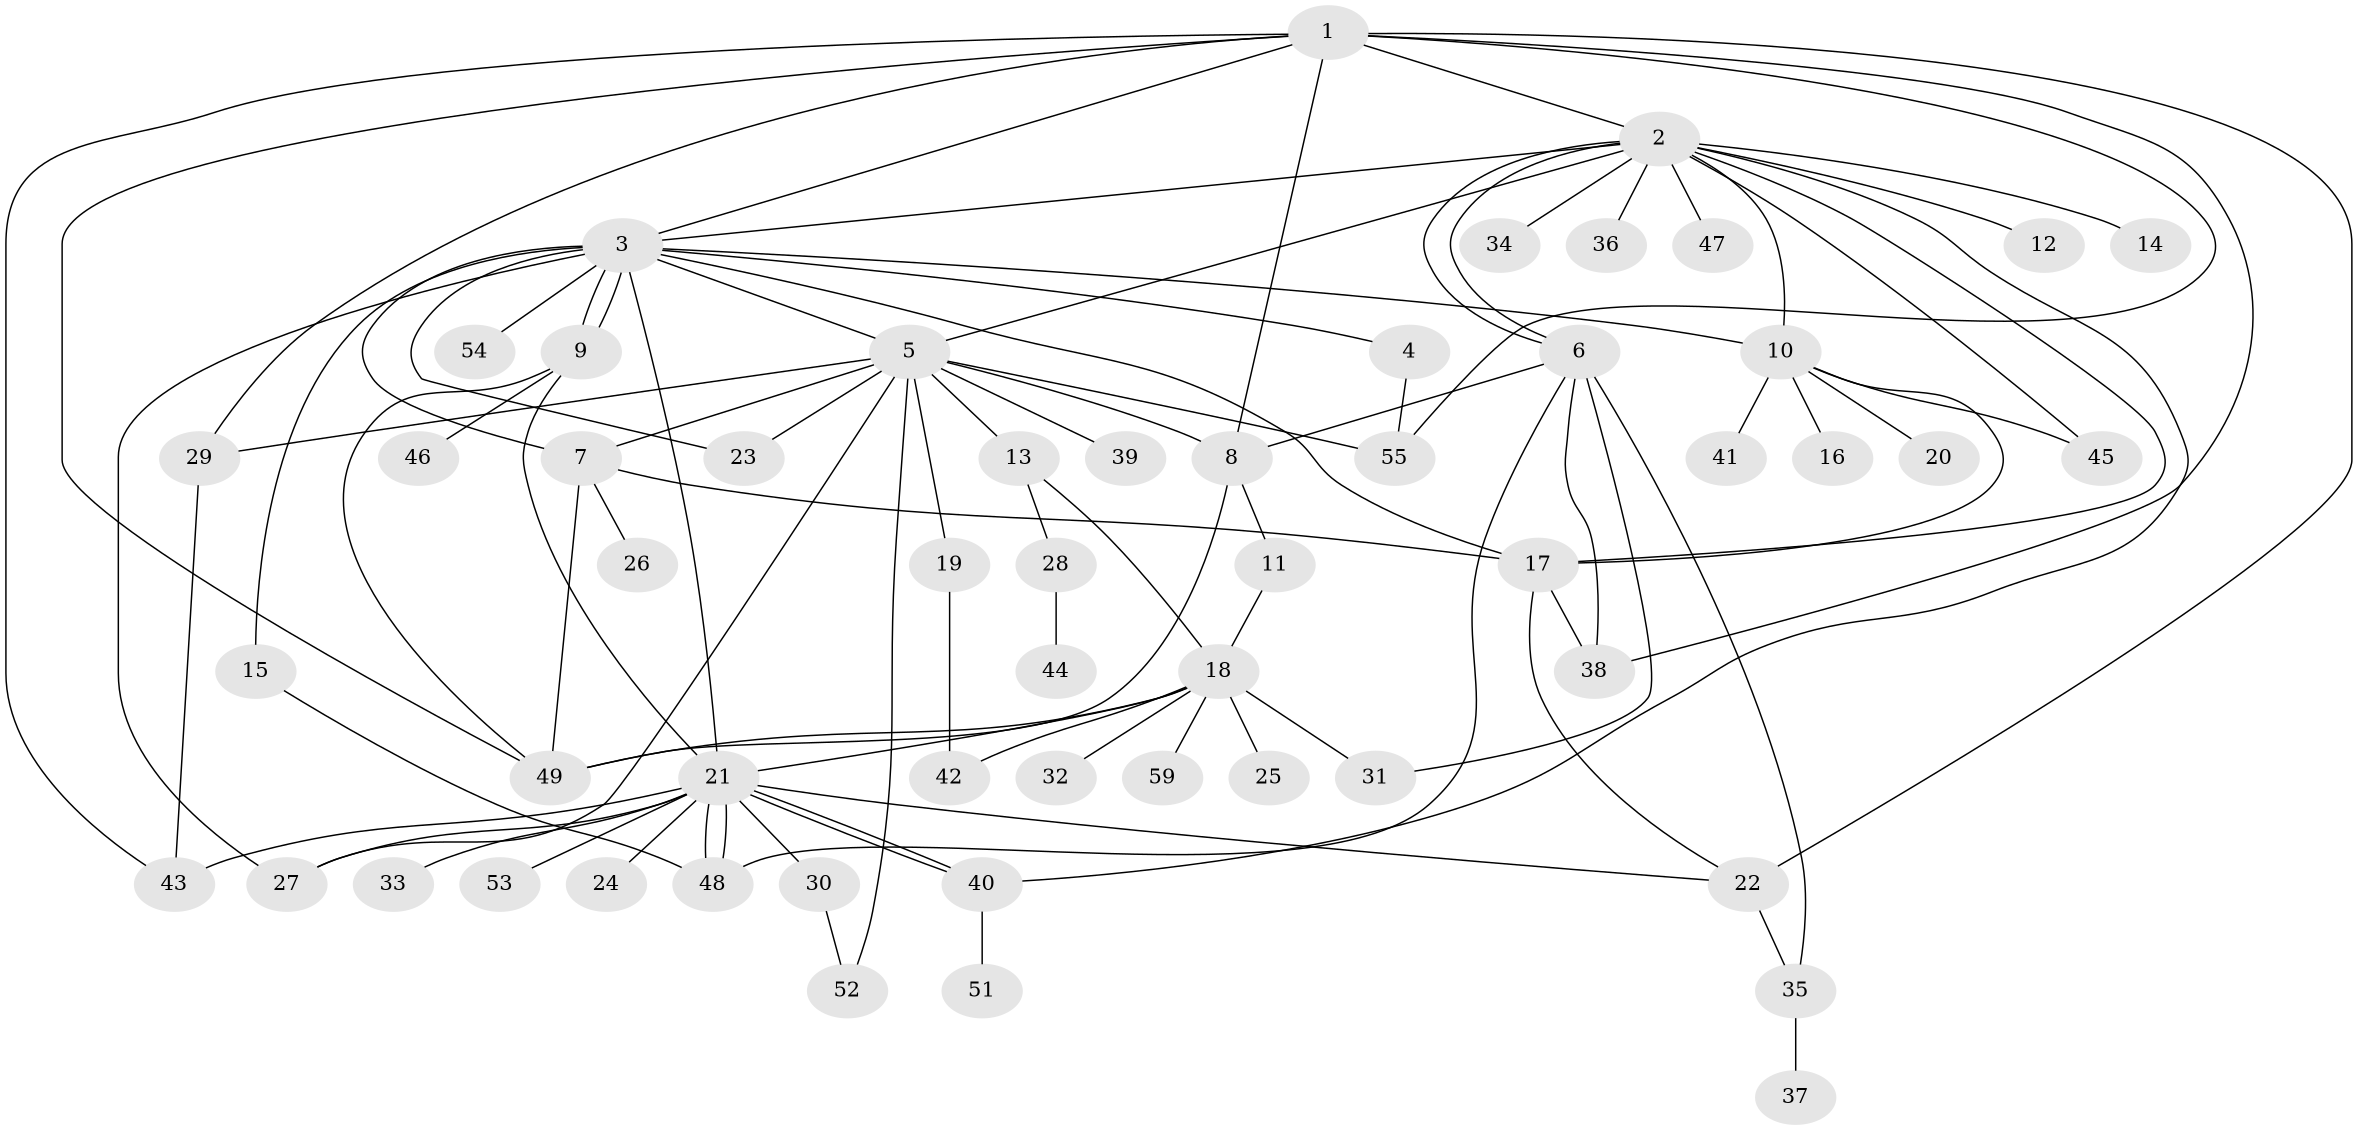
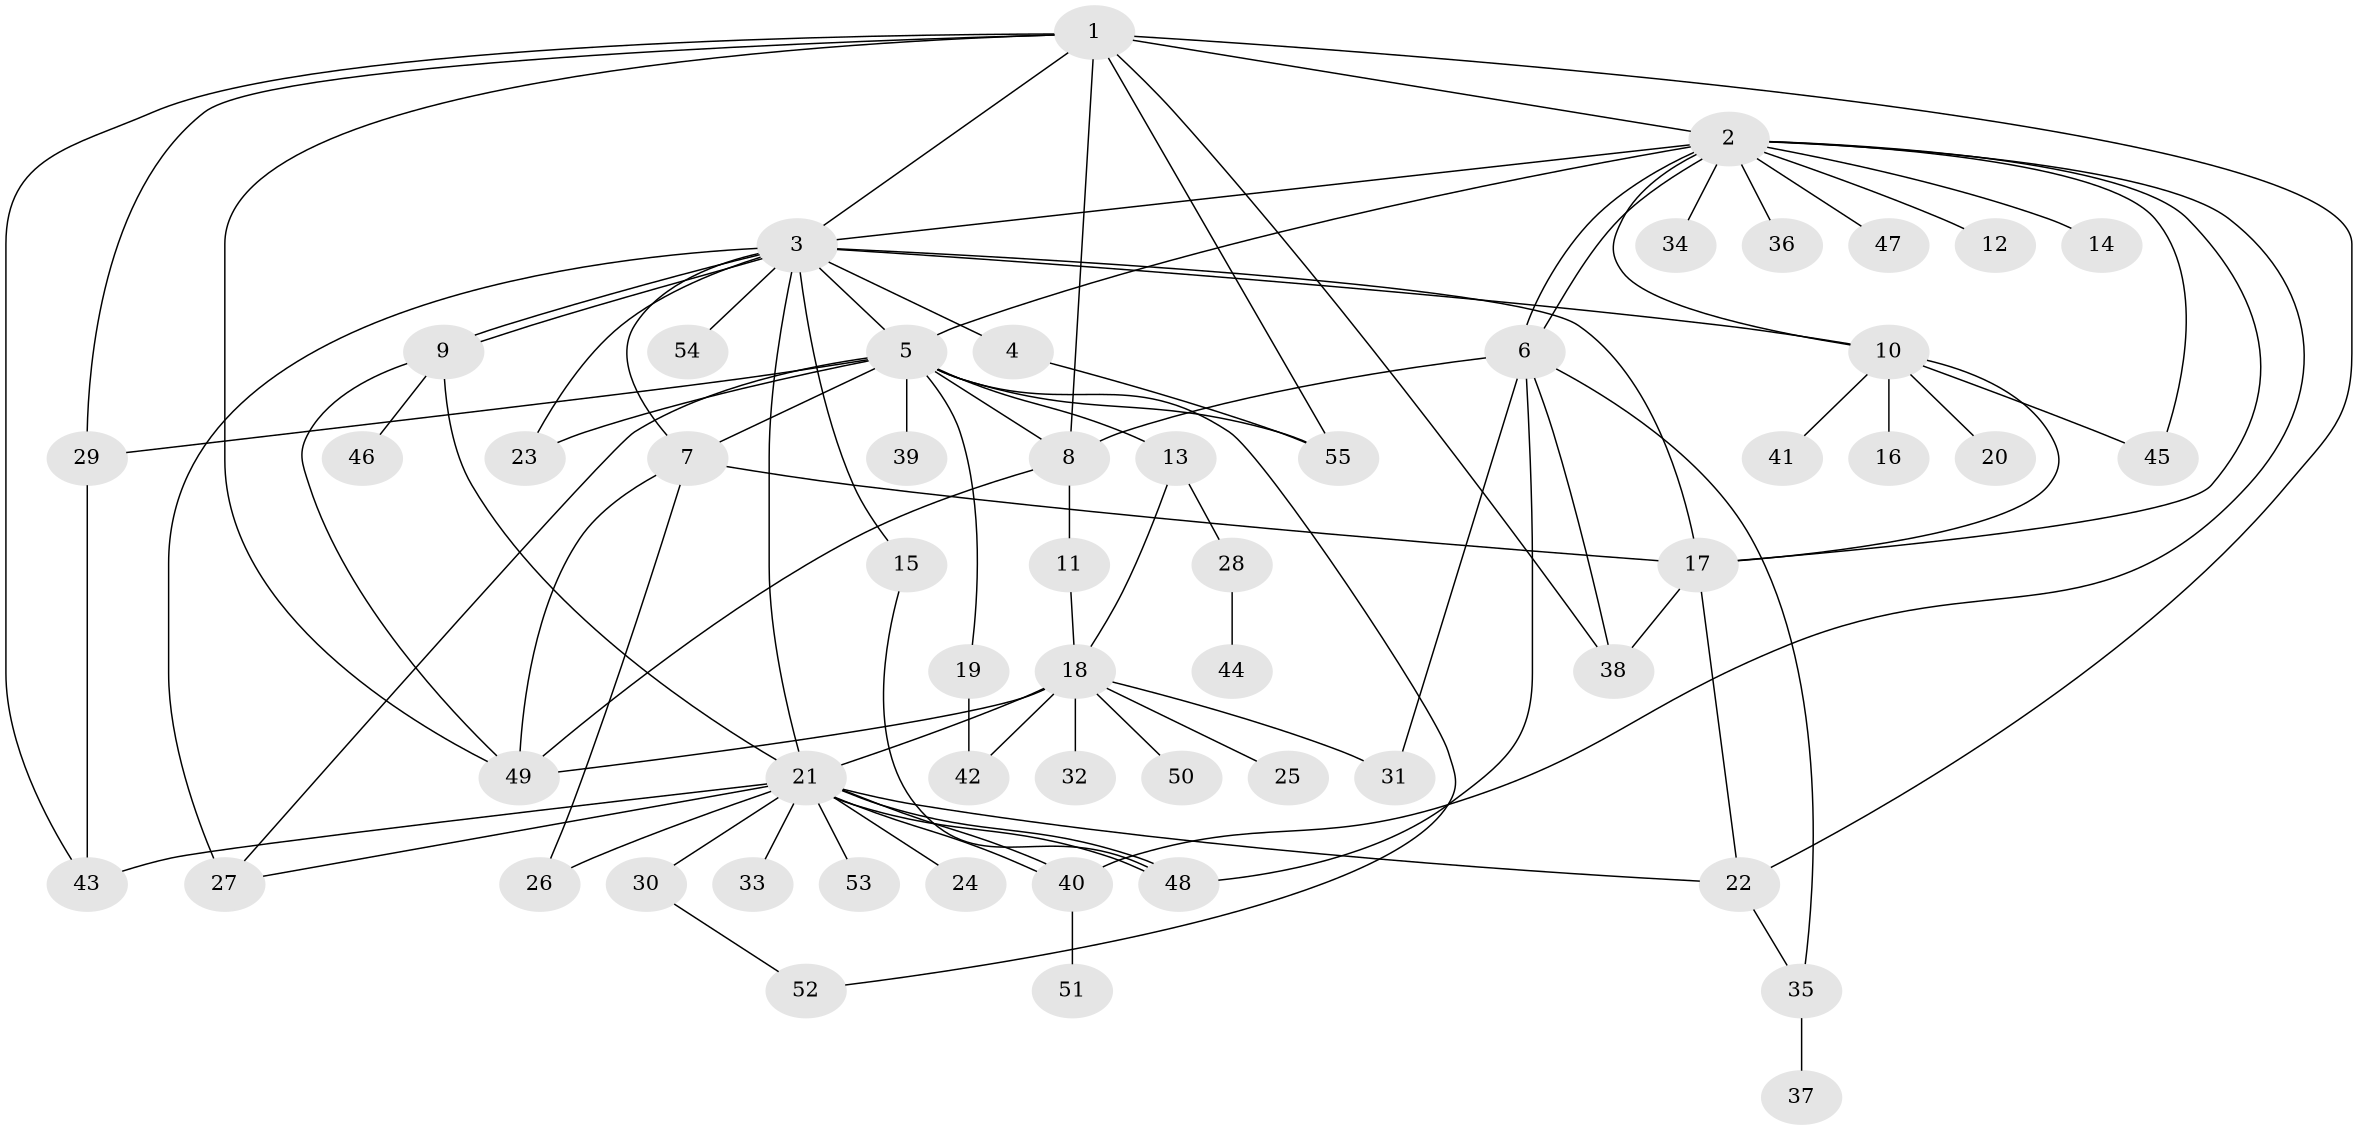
  graph {
    node [color=gray90 style=filled]
    1
    2
    3
    8
    22
    29
    38
    43
    49
    55
    5
    6
    10
    12
    14
    17
    34
    36
    40
    45
    47
    4
    7
    9
    15
    21
    23
    27
    54
    11
    35
    13
    19
    39
    52
    31
    48
    16
    20
    41
    51
    26
    46
    24
    30
    33
    53
    18
    28
    42
    37
    25
    32
-   50 [label=59]
+   50
    44
    1 -- 2
    1 -- 3
    1 -- 8
    1 -- 22
    1 -- 29
    1 -- 38
    1 -- 43
    1 -- 49
    1 -- 55
    2 -- 3
    2 -- 5
    2 -- 6
    2 -- 6
    2 -- 10
    2 -- 12
    2 -- 14
    2 -- 17
    2 -- 34
    2 -- 36
    2 -- 40
    2 -- 45
    2 -- 47
    3 -- 5
    3 -- 10
    3 -- 17
    3 -- 4
    3 -- 7
    3 -- 9
    3 -- 9
    3 -- 15
    3 -- 21
    3 -- 23
    3 -- 27
    3 -- 54
    8 -- 49
    8 -- 11
    22 -- 35
    29 -- 43
    5 -- 8
    5 -- 29
    5 -- 55
    5 -- 7
    5 -- 23
    5 -- 27
    5 -- 13
    5 -- 19
    5 -- 39
    5 -- 52
    6 -- 8
    6 -- 38
    6 -- 35
    6 -- 31
    6 -- 48
    10 -- 17
    10 -- 45
    10 -- 16
    10 -- 20
    10 -- 41
    17 -- 22
    17 -- 38
    40 -- 51
    4 -- 55
    7 -- 49
    7 -- 17
    7 -- 26
    9 -- 49
    9 -- 21
    9 -- 46
    15 -- 48
    21 -- 22
    21 -- 43
    21 -- 40
    21 -- 40
    21 -- 27
    21 -- 48
    21 -- 48
+   21 -- 26
    21 -- 24
    21 -- 30
    21 -- 33
    21 -- 53
    11 -- 18
    35 -- 37
    13 -- 18
    13 -- 28
    19 -- 42
    30 -- 52
    18 -- 49
    18 -- 21
    18 -- 31
    18 -- 42
    18 -- 25
    18 -- 32
    18 -- 50
    28 -- 44
  }
